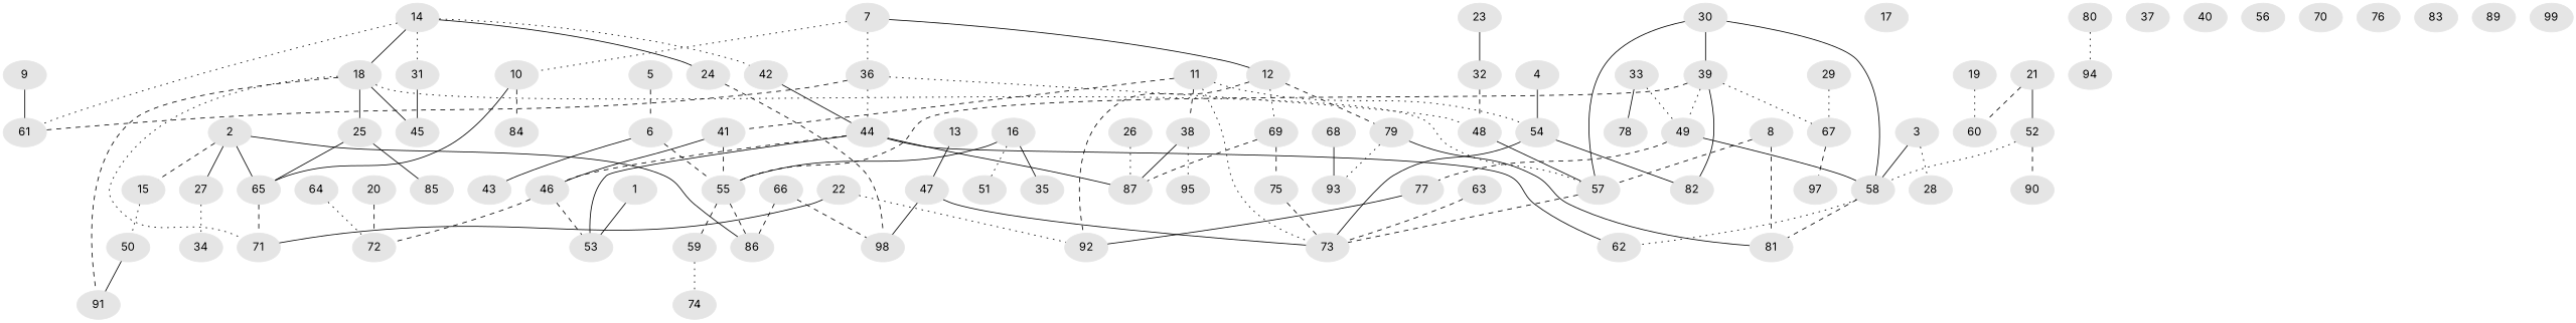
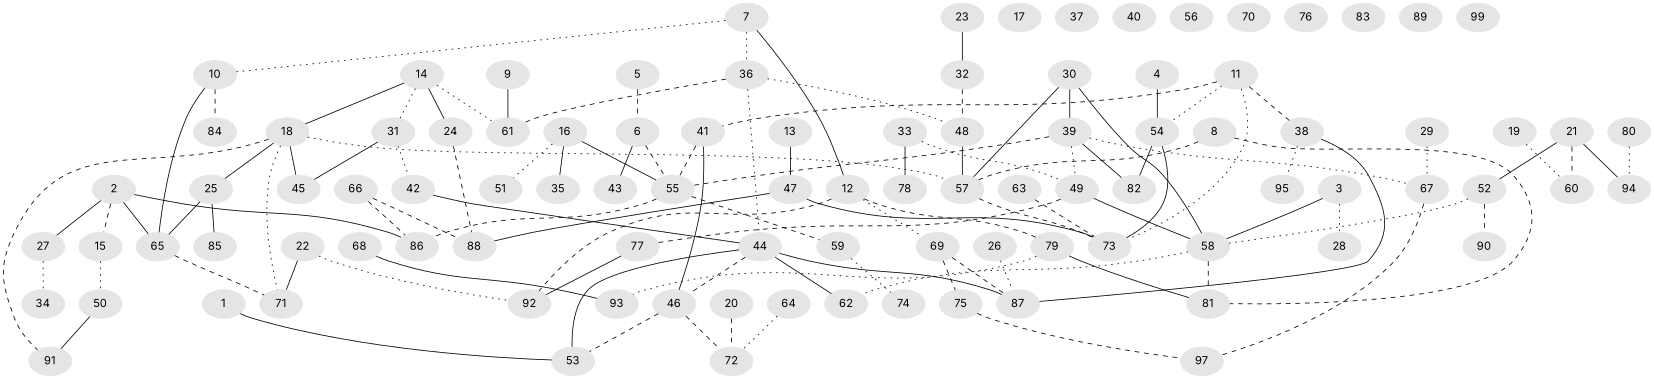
  graph {
    fontname=Inter
    node [color=gray90 fontname=Inter style=filled]
    edge [fontname=Inter style=solid]
    1
    53
    2
    15
    27
    65
    86
    50
    34
    71
    3
    28
    58
    81
    62
    4
    54
    73
    82
    5
    6
    43
    55
    59
    7
    10
    12
    36
    84
    69
    79
    92
    61
    48
    44
    8
    57
    9
    11
    38
    41
    87
    95
    46
    75
    93
    13
    47
-   88 [label=98]
+   88
    14
    18
    24
    31
    45
    25
    91
    42
    16
    35
    51
    17
    85
    19
    60
    20
    72
    21
    52
    94
    90
    22
    23
    32
    26
    29
    67
    97
    30
    39
    49
    33
    78
    77
    37
    40
    74
    56
    63
    64
    66
    68
    70
    76
    80
    83
    89
    n97 [label=99]
    1 -- 53
    2 -- 15 [style=dashed]
    2 -- 27
    2 -- 65
    2 -- 86
    15 -- 50 [style=dotted]
    27 -- 34 [style=dotted]
    65 -- 71 [style=dashed]
    50 -- 91
    3 -- 28 [style=dotted]
    3 -- 58
    58 -- 81 [style=dashed]
    58 -- 62 [style=dotted]
    4 -- 54
    54 -- 73
    54 -- 82
    5 -- 6 [style=dashed]
    6 -- 43
    6 -- 55 [style=dashed]
    55 -- 86 [style=dashed]
    55 -- 59 [style=dashed]
    59 -- 74 [style=dotted]
    7 -- 10 [style=dotted]
    7 -- 12
    7 -- 36 [style=dotted]
    10 -- 65
    10 -- 84 [style=dashed]
    12 -- 69 [style=dotted]
    12 -- 79 [style=dashed]
    12 -- 92 [style=dashed]
    36 -- 61 [style=dashed]
    36 -- 48 [style=dotted]
    36 -- 44 [style=dotted]
    69 -- 87 [style=dashed]
    69 -- 75 [style=dashed]
    79 -- 81
    79 -- 93 [style=dotted]
    48 -- 57
    44 -- 53
    44 -- 62
    44 -- 87
    44 -- 46 [style=dashed]
    8 -- 81 [style=dashed]
    8 -- 57 [style=dashed]
    57 -- 73 [style=dashed]
    9 -- 61
    11 -- 54 [style=dotted]
    11 -- 73 [style=dotted]
    11 -- 38 [style=dashed]
    11 -- 41 [style=dashed]
    38 -- 87
    38 -- 95 [style=dotted]
    41 -- 55 [style=dashed]
    41 -- 46
    46 -- 53 [style=dashed]
    46 -- 72 [style=dashed]
-   75 -- 73 [style=dashed]
+   75 -- 97 [style=dashed]
    13 -- 47
    47 -- 73
    47 -- 88
    14 -- 61 [style=dotted]
    14 -- 18
    14 -- 24
    14 -- 31 [style=dotted]
    18 -- 71 [style=dotted]
    18 -- 57 [style=dotted]
    18 -- 45
    18 -- 25
    18 -- 91 [style=dashed]
    24 -- 88 [style=dashed]
    31 -- 45
-   14 -- 42 [style=dotted]
+   31 -- 42 [style=dotted]
    25 -- 65
    25 -- 85
    42 -- 44
    16 -- 55
    16 -- 35
    16 -- 51 [style=dotted]
    19 -- 60 [style=dotted]
    20 -- 72 [style=dashed]
    21 -- 60 [style=dashed]
    21 -- 52
+   21 -- 94
    52 -- 58 [style=dotted]
    52 -- 90 [style=dashed]
    22 -- 71
    22 -- 92 [style=dotted]
    23 -- 32
    32 -- 48 [style=dashed]
    26 -- 87 [style=dotted]
    29 -- 67 [style=dotted]
    67 -- 97 [style=dashed]
    30 -- 58
    30 -- 57
    30 -- 39
    39 -- 82
    39 -- 55 [style=dashed]
    39 -- 67 [style=dotted]
    39 -- 49 [style=dotted]
    49 -- 58
    49 -- 77 [style=dashed]
    33 -- 49 [style=dotted]
    33 -- 78
    77 -- 92
    63 -- 73 [style=dashed]
    64 -- 72 [style=dotted]
    66 -- 86 [style=dashed]
    66 -- 88 [style=dashed]
    68 -- 93
    80 -- 94 [style=dotted]
  }
